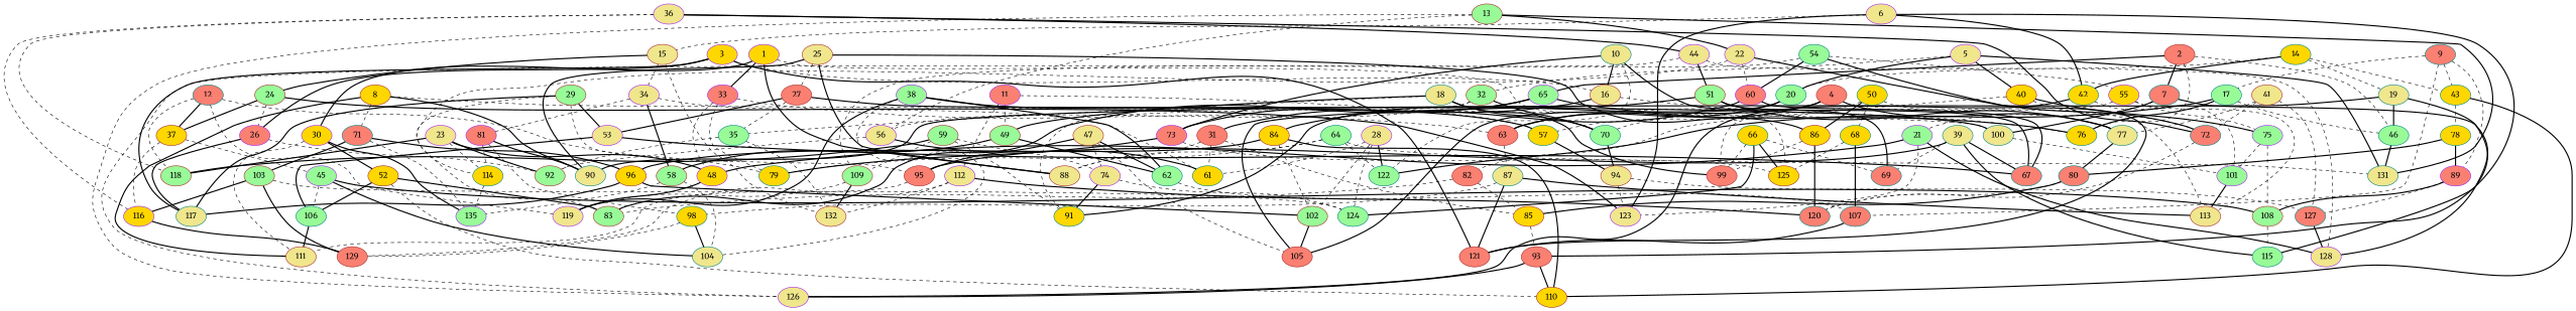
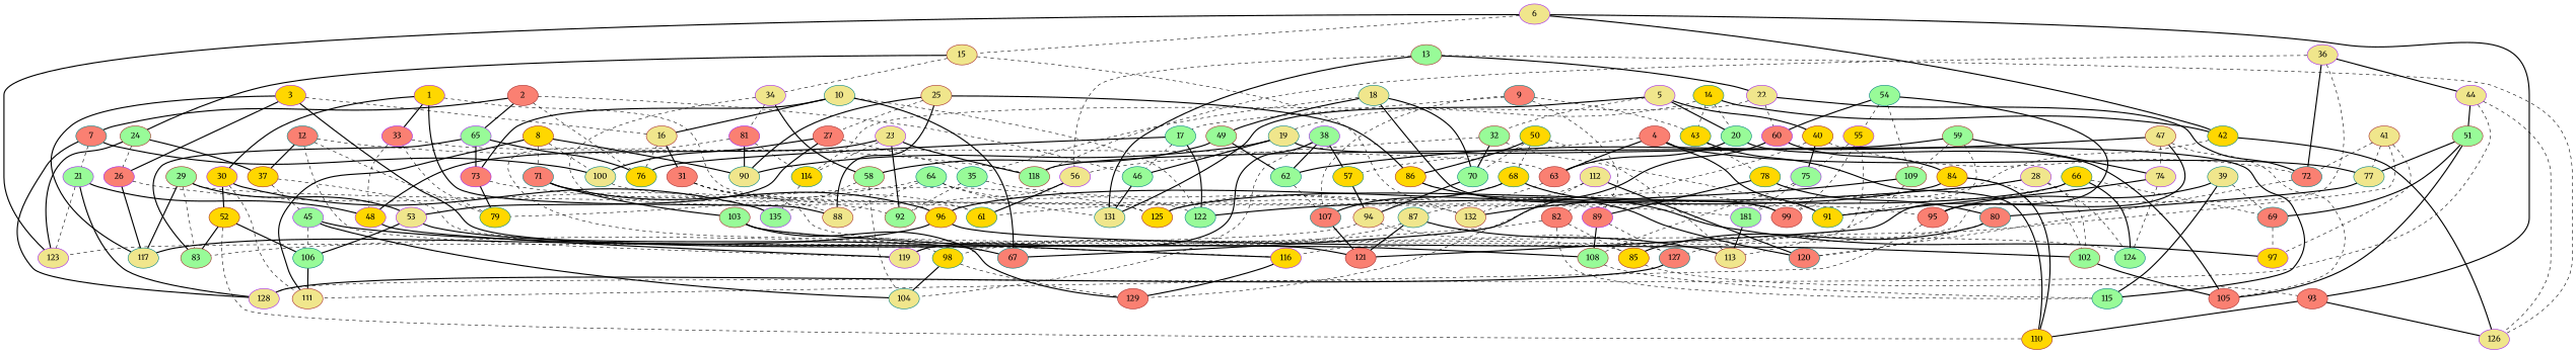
  graph {
    fontname=Merriweather
    node [color=teal fillcolor=khaki fontname=Merriweather style=filled]
    edge [fontname=Merriweather style=bold]
    1 [color=purple fillcolor=gold]
    30 [color=purple fillcolor=gold]
    33 [color=purple fillcolor=salmon]
    88 [color=brown]
    125 [color=brown fillcolor=gold]
    111 [color=brown]
    52 [color=brown fillcolor=gold]
    n8 [color=purple fillcolor=palegreen label=135]
    63 [color=brown fillcolor=salmon]
    79 [fillcolor=gold]
    48 [color=purple fillcolor=gold]
    2 [color=brown fillcolor=salmon]
    7 [fillcolor=salmon]
    46 [fillcolor=palegreen]
    65 [color=purple fillcolor=palegreen]
    76 [fillcolor=gold]
    21 [color=purple fillcolor=palegreen]
    100
    128 [color=purple]
    131
    73 [color=purple fillcolor=salmon]
    83 [color=brown fillcolor=palegreen]
    3 [color=purple fillcolor=gold]
    16 [color=brown]
    26 [color=purple fillcolor=salmon]
    117
    121 [color=brown fillcolor=salmon]
    31 [color=brown fillcolor=salmon]
    92 [color=brown fillcolor=palegreen]
    4 [color=brown fillcolor=salmon]
    57 [fillcolor=gold]
    77
    91 [fillcolor=gold]
    94 [color=brown]
    87
    80 [fillcolor=salmon]
    5 [color=purple]
    20 [fillcolor=palegreen]
    32 [color=brown fillcolor=palegreen]
    40 [color=brown fillcolor=gold]
    105 [color=brown fillcolor=salmon]
    56 [color=purple]
    70 [fillcolor=palegreen]
    72 [fillcolor=salmon]
    75 [color=purple fillcolor=palegreen]
    82 [color=brown fillcolor=salmon]
    6 [color=purple]
    15 [color=brown]
    42 [fillcolor=gold]
    93 [color=brown fillcolor=salmon]
    123 [color=purple]
    24 [color=brown fillcolor=palegreen]
    34 [color=purple]
    132 [color=brown]
    126 [color=purple]
-   101 [color=purple fillcolor=palegreen]
+   101 [color=purple fillcolor=palegreen label=181]
    110 [color=brown fillcolor=gold]
    8 [color=brown fillcolor=gold]
    71 [fillcolor=salmon]
    90
    96 [color=brown fillcolor=gold]
    103 [color=brown fillcolor=palegreen]
    9 [fillcolor=salmon]
    17 [fillcolor=palegreen]
    43 [fillcolor=gold]
    89 [color=purple fillcolor=salmon]
    107 [fillcolor=salmon]
    122 [fillcolor=palegreen]
    78 [fillcolor=gold]
    127 [fillcolor=salmon]
    108 [color=brown fillcolor=palegreen]
    10
    67 [fillcolor=salmon]
-   11 [color=purple fillcolor=salmon]
    49 [color=brown fillcolor=palegreen]
    112 [color=purple]
    58 [color=brown fillcolor=palegreen]
    62 [fillcolor=palegreen]
+   97 [color=purple fillcolor=gold]
    120 [fillcolor=salmon]
    129 [color=brown fillcolor=salmon]
    12 [fillcolor=salmon]
    37 [color=brown fillcolor=gold]
    118 [color=brown fillcolor=palegreen]
    119 [color=purple]
    116 [color=purple fillcolor=gold]
    45 [color=purple fillcolor=palegreen]
    13 [color=brown fillcolor=palegreen]
    22 [color=purple]
    60 [color=purple fillcolor=salmon]
    114 [fillcolor=gold]
    61 [fillcolor=gold]
    14 [fillcolor=gold]
    19
    115 [fillcolor=palegreen]
    81 [color=purple fillcolor=salmon]
    85 [color=brown fillcolor=gold]
    18
    35 [fillcolor=palegreen]
    99 [color=brown fillcolor=salmon]
    84 [color=brown fillcolor=gold]
    23 [color=purple]
    25 [color=brown]
    27 [color=brown fillcolor=salmon]
    86 [color=brown fillcolor=gold]
    53 [color=purple]
    106 [fillcolor=palegreen]
    28 [color=purple]
    102 [color=brown fillcolor=palegreen]
    124 [fillcolor=palegreen]
    29 [color=brown fillcolor=palegreen]
    95 [color=brown fillcolor=salmon]
    104
    98 [fillcolor=gold]
    36 [color=purple]
    44 [color=purple]
    51 [color=brown fillcolor=palegreen]
    38 [color=purple fillcolor=palegreen]
    39
    69 [fillcolor=salmon]
    41 [color=brown]
    113 [color=brown]
    47 [color=brown]
    74 [color=purple]
    50 [fillcolor=gold]
    68 [fillcolor=gold]
    54 [fillcolor=palegreen]
    55 [color=purple fillcolor=gold]
    109 [color=brown fillcolor=palegreen]
    59 [color=brown fillcolor=palegreen]
    64 [fillcolor=palegreen]
    66 [fillcolor=gold]
    1 -- 30
    1 -- 33
    1 -- 88
    1 -- 125 [style=dashed]
    30 -- 111 [style=dashed]
    30 -- 52
    30 -- n8
    33 -- 63 [style=dashed]
    33 -- 79 [style=dashed]
    33 -- 48 [style=dashed]
    52 -- 83
    52 -- 110 [style=dashed]
    52 -- 106
    63 -- 87 [style=dashed]
    48 -- 119
    2 -- 7
    2 -- 46 [style=dashed]
    2 -- 65
    2 -- 76 [style=dashed]
    7 -- 21 [style=dashed]
    7 -- 100
    7 -- 128
    46 -- 131
    65 -- 76
    65 -- 73
    65 -- 83
    21 -- 48
    21 -- 128
    21 -- 123 [style=dashed]
    100 -- 101 [style=dashed]
    73 -- 125 [style=dashed]
    73 -- 79
    3 -- 16 [style=dashed]
    3 -- 26
    3 -- 117
    3 -- 121
    16 -- 76 [style=dashed]
    16 -- 31
    26 -- 117
    26 -- 92 [style=dashed]
    31 -- 88 [style=dashed]
    31 -- 61 [style=dashed]
    31 -- 85 [style=dashed]
    4 -- 63
    4 -- 57 [style=dashed]
    4 -- 77
    4 -- 91
    57 -- 94
    77 -- 80
    94 -- 123 [style=dashed]
    94 -- 127 [style=dashed]
    87 -- 121
    87 -- 98 [style=dashed]
    87 -- 113
    80 -- 120 [style=dashed]
    80 -- 85
    5 -- 131
    5 -- 20
    5 -- 32 [style=dashed]
    5 -- 40
    20 -- 63
    20 -- 105
    32 -- 91 [style=dashed]
    32 -- 56 [style=dashed]
    32 -- 70
    40 -- 72 [style=dashed]
    40 -- 75
    40 -- 82 [style=dashed]
    56 -- 92 [style=dashed]
    56 -- 61
    70 -- 94
    72 -- 120 [style=dashed]
    75 -- 101 [style=dashed]
    75 -- 108 [style=dashed]
    82 -- 83 [style=dashed]
+   82 -- 115 [style=dashed]
    82 -- 85 [style=dashed]
    6 -- 15 [style=dashed]
    6 -- 42
    6 -- 93
    6 -- 123
    15 -- 24
    15 -- 34 [style=dashed]
    15 -- 132 [style=dashed]
    42 -- 126
    42 -- 101 [style=dashed]
    93 -- 126
    93 -- 110
    24 -- 26 [style=dashed]
    24 -- 123
    24 -- 37
    34 -- 58
    34 -- 61 [style=dashed]
    34 -- 81 [style=dashed]
    101 -- 113
    8 -- 111
    8 -- 100 [style=dashed]
    8 -- 71 [style=dashed]
    8 -- 90
    71 -- n8 [style=dashed]
    71 -- 96
    71 -- 103
    96 -- 117
    96 -- 102
    103 -- 129
    103 -- 116
    103 -- 124 [style=dashed]
    9 -- 17 [style=dashed]
    9 -- 43 [style=dashed]
    9 -- 89 [style=dashed]
    9 -- 107 [style=dashed]
    17 -- 46 [style=dashed]
    17 -- 76
    17 -- 122
    43 -- 110
    43 -- 78 [style=dashed]
    89 -- 127 [style=dashed]
    89 -- 108
    107 -- 121
    78 -- 80
    78 -- 89
    127 -- 128
    108 -- 115 [style=dashed]
    10 -- 73
    10 -- 16
    10 -- 122 [style=dashed]
    10 -- 67
-   11 -- 57 [style=dashed]
-   11 -- 49 [style=dashed]
-   11 -- 112 [style=dashed]
    49 -- 58
    49 -- 62
    112 -- 132 [style=dashed]
    112 -- 120
    112 -- 129 [style=dashed]
    58 -- n8 [style=dashed]
    58 -- 104 [style=dashed]
    62 -- 107 [style=dashed]
    12 -- 79 [style=dashed]
    12 -- 37
    12 -- 118 [style=dashed]
    12 -- 119 [style=dashed]
    37 -- 116 [style=dashed]
    37 -- 45 [style=dashed]
    116 -- 129
    45 -- 108
    45 -- 106 [style=dashed]
    45 -- 104
    13 -- 131
    13 -- 56 [style=dashed]
    13 -- 126 [style=dashed]
    13 -- 22
    22 -- 72
    22 -- 60 [style=dashed]
    22 -- 114 [style=dashed]
    60 -- 67
    60 -- 84
    114 -- n8 [style=dashed]
    14 -- 20 [style=dashed]
    14 -- 42
    14 -- 43 [style=dashed]
    14 -- 19 [style=dashed]
    19 -- 46
    19 -- 90
    19 -- 115
    81 -- 90
    81 -- 114 [style=dashed]
    81 -- 98 [style=dashed]
    85 -- 93 [style=dashed]
    18 -- 70
    18 -- 49
    18 -- 35 [style=dashed]
    18 -- 99
    35 -- 92 [style=dashed]
    35 -- 132 [style=dashed]
    84 -- 110
    84 -- 96
    84 -- 102 [style=dashed]
    23 -- 48
    23 -- 92
    23 -- 118
    23 -- 114 [style=dashed]
    25 -- 88
    25 -- 90
    25 -- 27 [style=dashed]
    25 -- 86
    27 -- 100
    27 -- 35 [style=dashed]
    27 -- 53
    86 -- 120
    86 -- 99 [style=dashed]
    53 -- 67
    53 -- 106
    106 -- 111
    28 -- 122
    28 -- 61 [style=dashed]
    28 -- 102 [style=dashed]
    28 -- 124 [style=dashed]
    102 -- 105
    29 -- 83 [style=dashed]
    29 -- 117
    29 -- 53
    29 -- 95 [style=dashed]
    95 -- 111 [style=dashed]
    98 -- 129 [style=dashed]
    98 -- 104
    36 -- 72
    36 -- 118 [style=dashed]
    36 -- 116 [style=dashed]
    36 -- 44
    44 -- 128 [style=dashed]
    44 -- 126 [style=dashed]
    44 -- 51
    51 -- 77
    51 -- 105
    51 -- 69
    38 -- 57
    38 -- 62
    38 -- 119
    38 -- 104 [style=dashed]
-   39 -- 67
    39 -- 115
    39 -- 95
    39 -- 69 [style=dashed]
+   69 -- 97 [style=dashed]
    41 -- 77 [style=dashed]
    41 -- 72 [style=dashed]
    41 -- 127 [style=dashed]
+   41 -- 97 [style=dashed]
    47 -- 105 [style=dashed]
    47 -- 62
    47 -- 95
    47 -- 74 [style=dashed]
    74 -- 91
    74 -- 124 [style=dashed]
    50 -- 70 [style=dashed]
    50 -- 86
    50 -- 113 [style=dashed]
    50 -- 68 [style=dashed]
    68 -- 125 [style=dashed]
    68 -- 107
+   68 -- 97
    54 -- 121
    54 -- 60
    54 -- 55 [style=dashed]
    54 -- 109 [style=dashed]
    55 -- 75 [style=dashed]
    55 -- 99 [style=dashed]
    55 -- 113 [style=dashed]
    109 -- 132
    109 -- 119 [style=dashed]
    59 -- 91 [style=dashed]
    59 -- 118
-   59 -- 74 [style=dashed]
+   59 -- 74
    59 -- 109 [style=dashed]
    64 -- 88 [style=dashed]
    64 -- 79 [style=dashed]
    64 -- 131 [style=dashed]
    64 -- 122 [style=dashed]
    66 -- 125
    66 -- 99 [style=dashed]
    66 -- 124
    66 -- 69 [style=dashed]
  }
